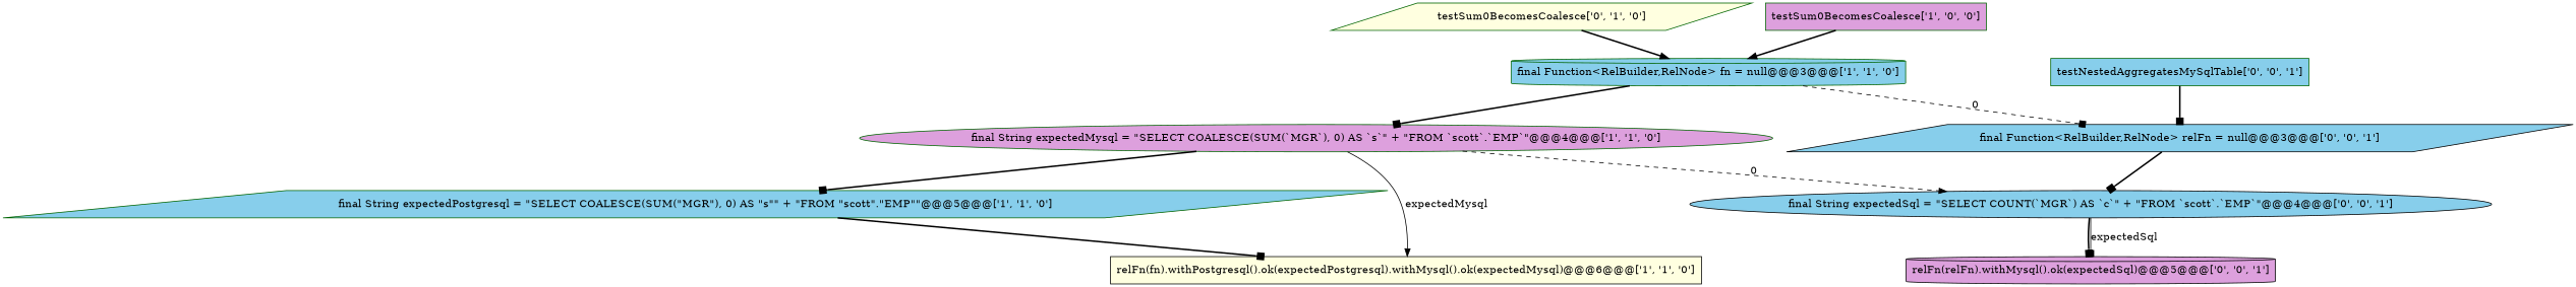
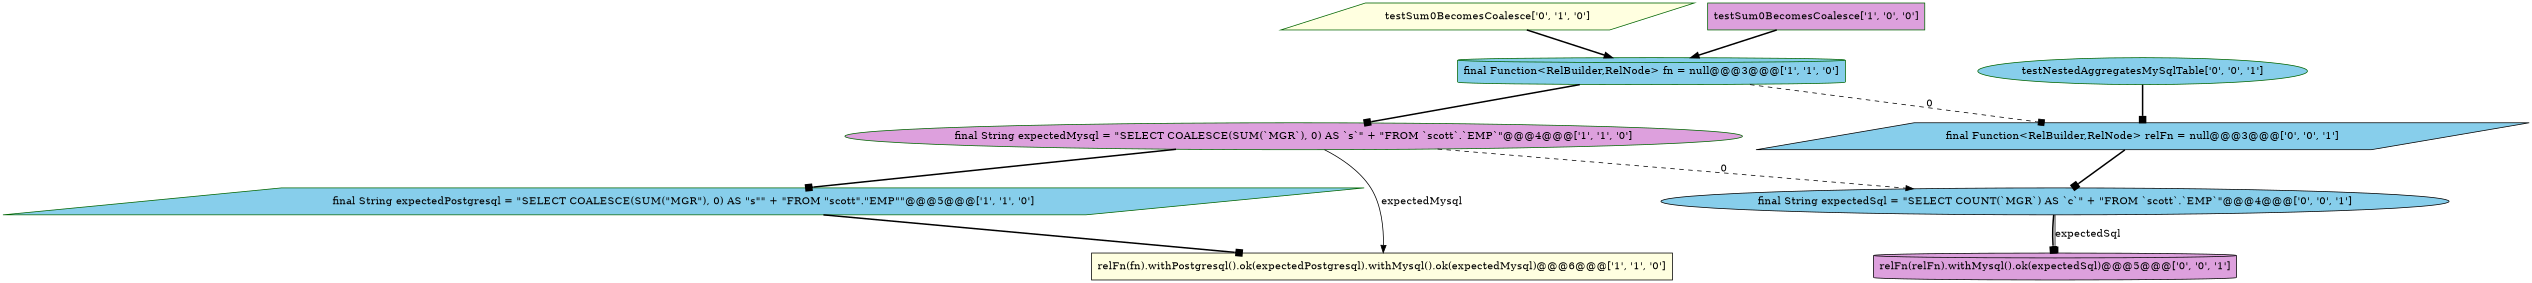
  digraph {
    node [fillcolor=skyblue shape=parallelogram style=filled color=darkgreen]
    edge [style=bold arrowhead=box]
    n1 [fillcolor=lightyellow label="testSum0BecomesCoalesce['0', '1', '0']"]
    n2 [label="final Function<RelBuilder,RelNode> fn = null@@@3@@@['1', '1', '0']" shape=cylinder]
    n3 [fillcolor=plum label="relFn(relFn).withMysql().ok(expectedSql)@@@5@@@['0', '0', '1']" shape=cylinder color=black]
    n4 [label="final String expectedPostgresql = \"SELECT COALESCE(SUM(\"MGR\"), 0) AS \"s\"\" + \"FROM \"scott\".\"EMP\"\"@@@5@@@['1', '1', '0']"]
    n5 [fillcolor=lightyellow label="relFn(fn).withPostgresql().ok(expectedPostgresql).withMysql().ok(expectedMysql)@@@6@@@['1', '1', '0']" shape=box color=black]
    n6 [fillcolor=plum label="final String expectedMysql = \"SELECT COALESCE(SUM(`MGR`), 0) AS `s`\" + \"FROM `scott`.`EMP`\"@@@4@@@['1', '1', '0']" shape=ellipse]
    n7 [label="final Function<RelBuilder,RelNode> relFn = null@@@3@@@['0', '0', '1']" color=black]
    n8 [label="final String expectedSql = \"SELECT COUNT(`MGR`) AS `c`\" + \"FROM `scott`.`EMP`\"@@@4@@@['0', '0', '1']" shape=ellipse color=black]
-   n9 [label="testNestedAggregatesMySqlTable['0', '0', '1']" shape=box]
+   n9 [label="testNestedAggregatesMySqlTable['0', '0', '1']" shape=ellipse]
    n10 [fillcolor=plum label="testSum0BecomesCoalesce['1', '0', '0']" shape=box]
    n1 -> n2 [arrowhead=normal]
    n2 -> n6
    n2 -> n7 [label=0 style=dashed]
    n4 -> n5
    n6 -> n4
    n6 -> n5 [label=expectedMysql style=solid arrowhead=normal]
    n6 -> n8 [label=0 style=dashed arrowhead=normal]
    n7 -> n8
    n8 -> n3
    n8 -> n3 [label=expectedSql style=solid]
    n9 -> n7
    n10 -> n2 [arrowhead=normal]
  }
